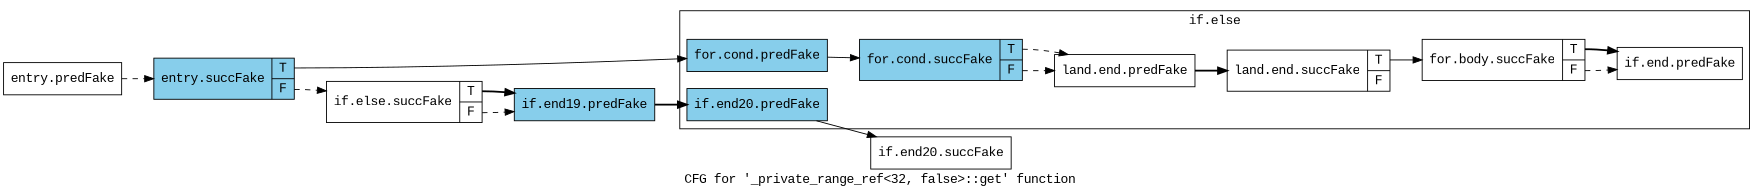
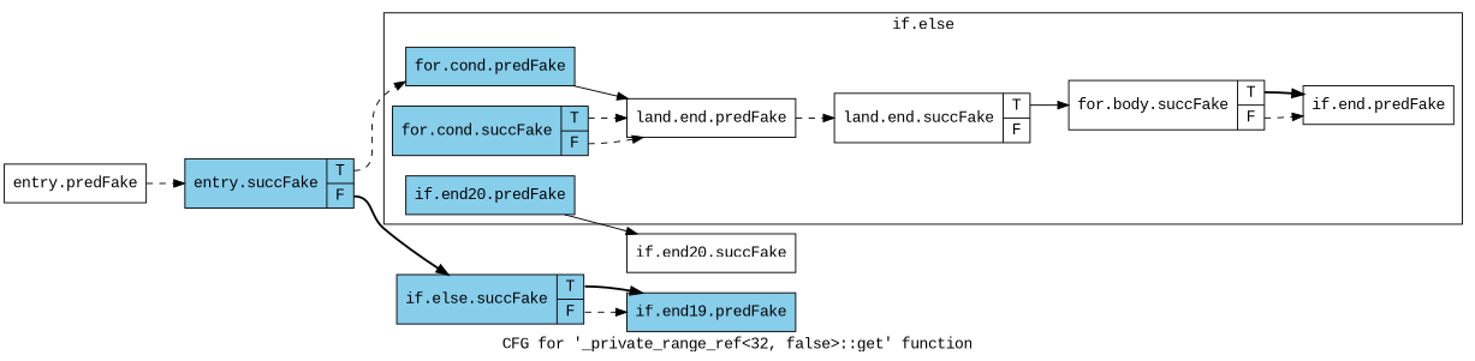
  digraph {
    fontname="Liberation Mono"
    label="CFG for '_private_range_ref\<32, false\>::get' function"
    rankdir=LR
    node [filename="/home/omerfaruk/tools/Xilinx/Vitis_HLS/2023.2/include/etc/ap_private.h" fillcolor=skyblue fontname="Liberation Mono" linenumber=6749 shape=record style=filled]
    edge [execusionnum=0 filename="/home/omerfaruk/tools/Xilinx/Vitis_HLS/2023.2/include/etc/ap_private.h" fontname="Liberation Mono" style=dashed]
    n1 [label="{for.cond.predFake}"]
    n2 [label="{for.cond.succFake|{<s0>T|<s1>F}}"]
    n3 [label="{if.end20.predFake}" linenumber=6767]
    n4 [fillcolor=white label="{land.end.predFake}"]
    n5 [fillcolor=white label="{land.end.succFake|{<s0>T|<s1>F}}"]
    n6 [fillcolor=white label="{for.body.succFake|{<s0>T|<s1>F}}" linenumber=6750]
    n7 [fillcolor=white label="{if.end.predFake}" linenumber=6750]
    n8 [fillcolor=white label="{if.end20.succFake}" linenumber=6767]
    n9 [fillcolor=white label="{entry.predFake}" filename="" linenumber=""]
    n10 [label="{entry.succFake|{<s0>T|<s1>F}}" linenumber=6748]
-   n11 [fillcolor=white label="{if.else.succFake|{<s0>T|<s1>F}}" linenumber=6754]
+   n11 [label="{if.else.succFake|{<s0>T|<s1>F}}" linenumber=6754]
    n12 [label="{if.end19.predFake}" filename="" linenumber=""]
    subgraph cluster_1 {
      invocationtime=-1
      label="if.else"
      tripcount=0
      n1
      n2
      n3
      n4
      n5
      n6
      n7
    }
-   n1 -> n2 [style=solid]
+   n1 -> n4 [style=solid]
    n2 -> n4 [tailport=s0]
    n2 -> n4 [tailport=s1 execusionnum="" filename=""]
    n3 -> n8 [style=solid]
-   n4 -> n5 [style=bold]
+   n4 -> n5
    n5 -> n6 [style=solid tailport=s0]
    n6 -> n7 [style=bold tailport=s0]
    n6 -> n7 [tailport=s1 execusionnum="" filename=""]
    n9 -> n10
-   n10 -> n1 [style=solid tailport=s0]
-   n10 -> n11 [tailport=s1]
+   n10 -> n1 [tailport=s0]
+   n10 -> n11 [style=bold tailport=s1]
    n11 -> n12 [style=bold tailport=s0]
    n11 -> n12 [tailport=s1 execusionnum="" filename=""]
-   n12 -> n3 [style=bold filename=""]
  }
